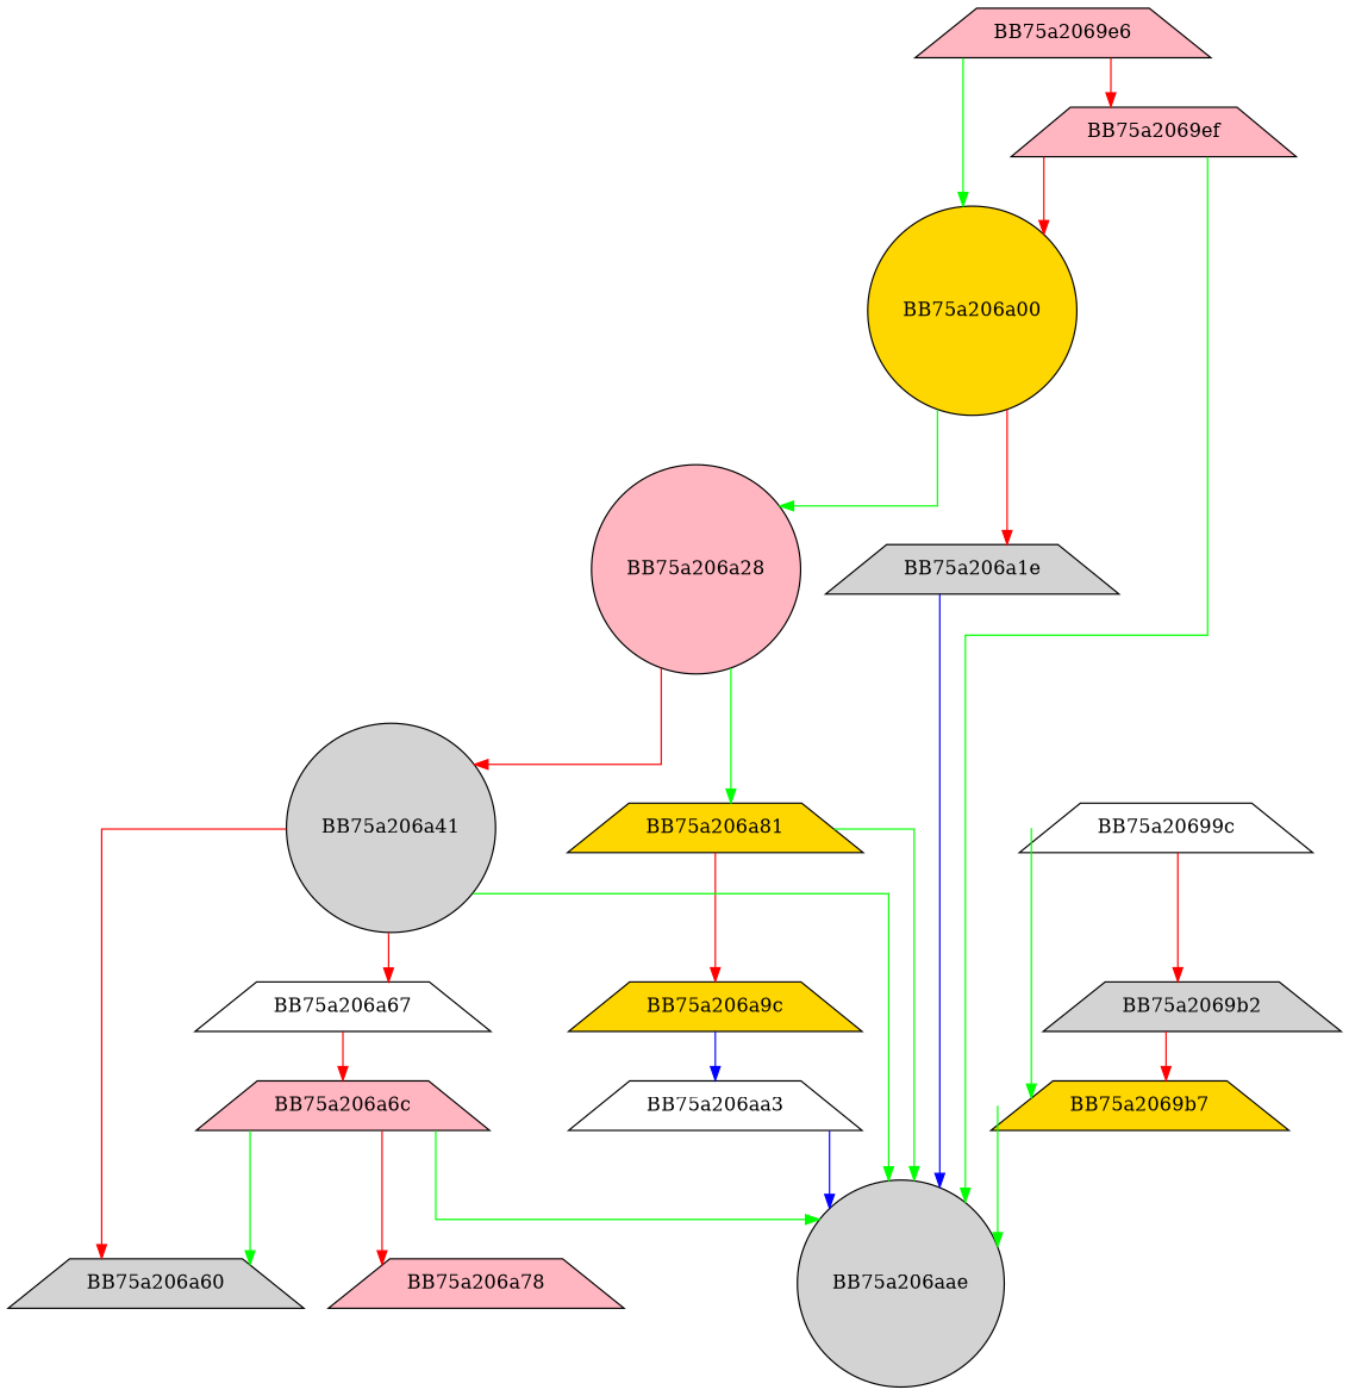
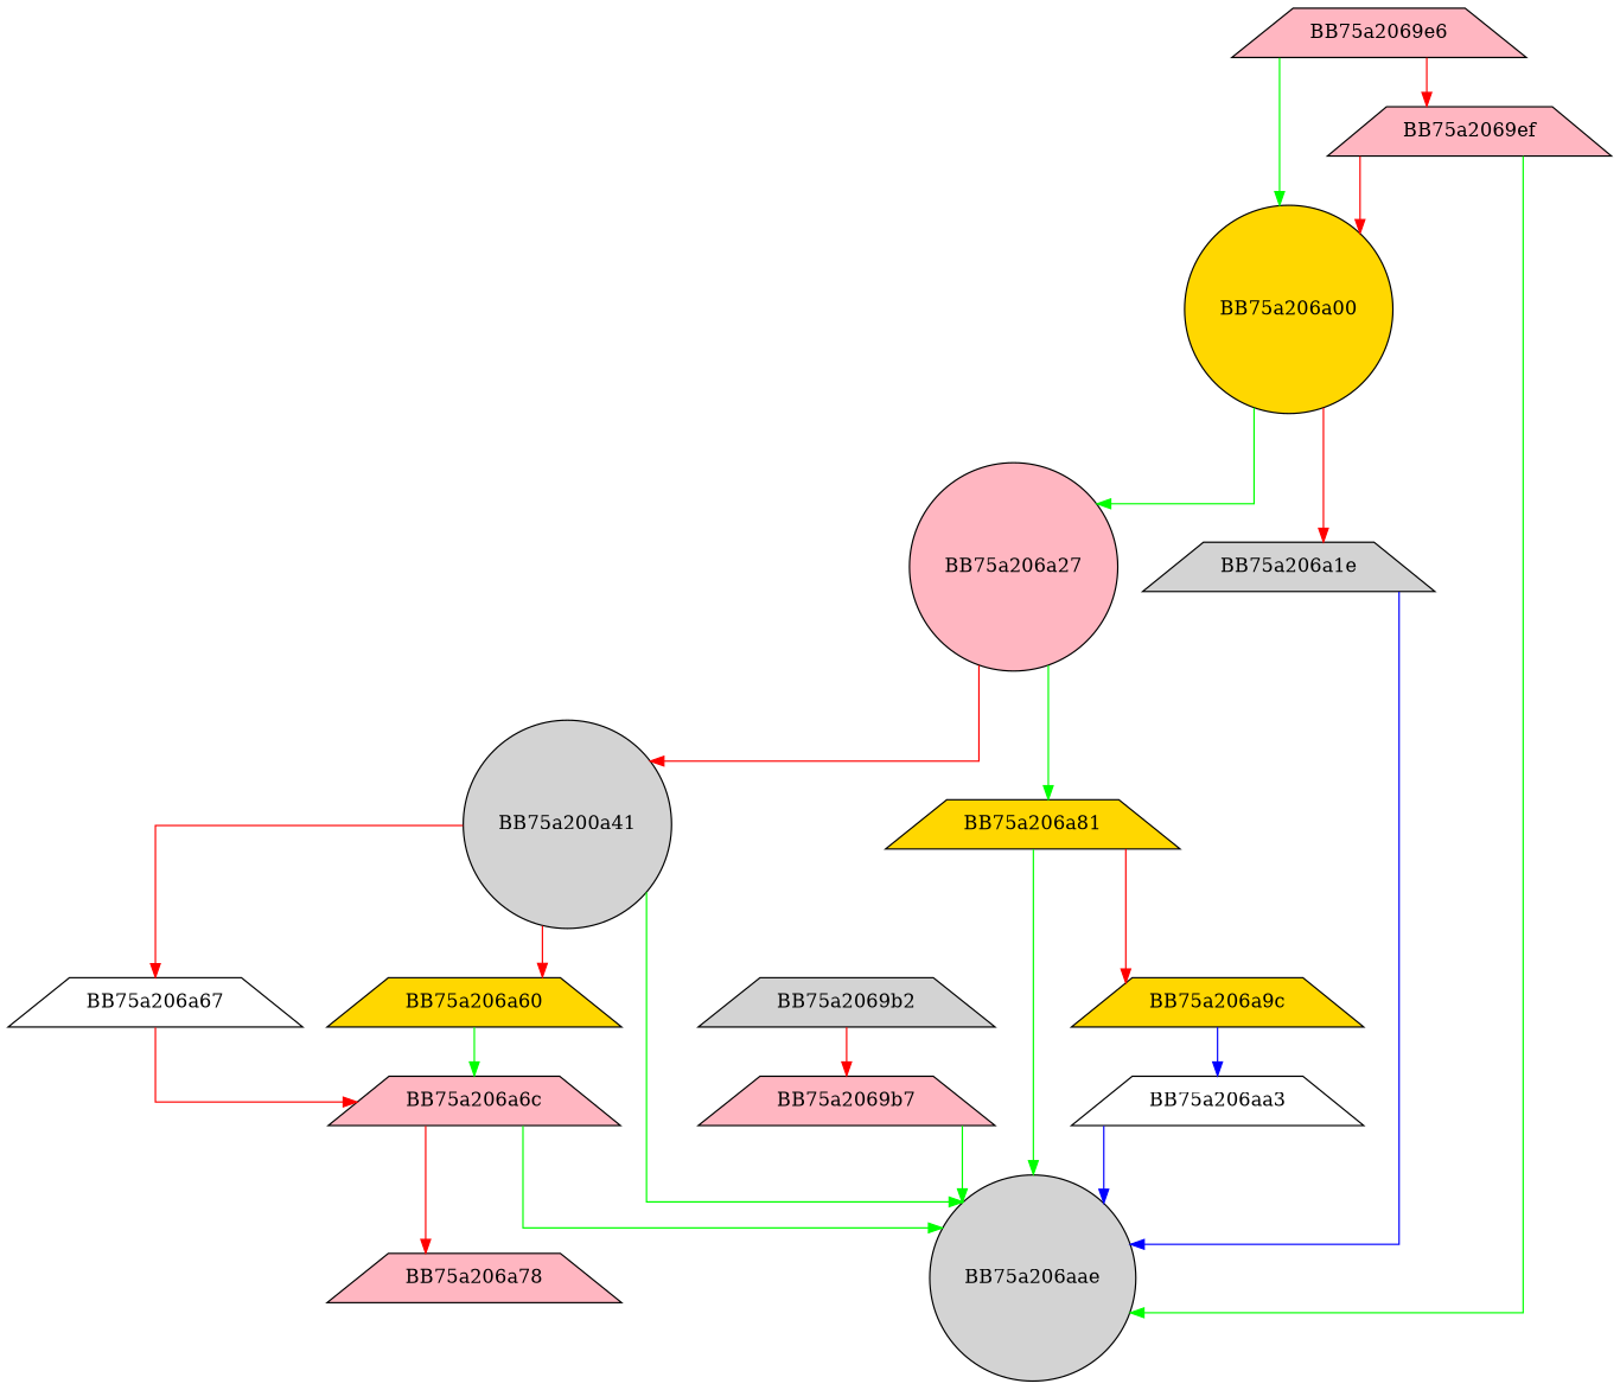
  digraph {
    splines=ortho
    node [fillcolor=lightpink shape=trapezium style=filled]
    edge [color=red]
-   BB75a20699c [fillcolor=white]
-   BB75a2069b7 [fillcolor=gold]
+   BB75a2069b7
    BB75a2069b2 [fillcolor=lightgrey]
    BB75a206aae [fillcolor=lightgrey shape=circle]
-   BB75a206a28 [shape=circle]
+   BB75a206a28 [shape=circle label=BB75a206a27]
    BB75a206a81 [fillcolor=gold]
-   BB75a206a41 [fillcolor=lightgrey shape=circle]
+   BB75a206a41 [fillcolor=lightgrey shape=circle label=BB75a200a41]
    BB75a206a00 [fillcolor=gold shape=circle]
    BB75a2069e6
    BB75a2069ef
    BB75a206a9c [fillcolor=gold]
-   BB75a206a60 [fillcolor=lightgrey]
+   BB75a206a60 [fillcolor=gold]
    BB75a206a67 [fillcolor=white]
    BB75a206a1e [fillcolor=lightgrey]
    BB75a206aa3 [fillcolor=white]
    BB75a206a6c
    BB75a206a78
-   BB75a20699c -> BB75a2069b7 [color=green]
-   BB75a20699c -> BB75a2069b2
    BB75a2069b7 -> BB75a206aae [color=green]
    BB75a2069b2 -> BB75a2069b7
    BB75a206a28 -> BB75a206a81 [color=green]
    BB75a206a28 -> BB75a206a41
    BB75a206a81 -> BB75a206aae [color=green]
    BB75a206a81 -> BB75a206a9c
    BB75a206a41 -> BB75a206aae [color=green]
    BB75a206a41 -> BB75a206a60
    BB75a206a41 -> BB75a206a67
    BB75a206a00 -> BB75a206a28 [color=green]
    BB75a206a00 -> BB75a206a1e
    BB75a2069e6 -> BB75a206a00 [color=green]
    BB75a2069e6 -> BB75a2069ef
    BB75a2069ef -> BB75a206aae [color=green]
    BB75a2069ef -> BB75a206a00
    BB75a206a9c -> BB75a206aa3 [color=blue]
-   BB75a206a6c -> BB75a206a60 [color=green]
+   BB75a206a60 -> BB75a206a6c [color=green]
    BB75a206a67 -> BB75a206a6c
    BB75a206a1e -> BB75a206aae [color=blue]
    BB75a206aa3 -> BB75a206aae [color=blue]
    BB75a206a6c -> BB75a206aae [color=green]
    BB75a206a6c -> BB75a206a78
  }
